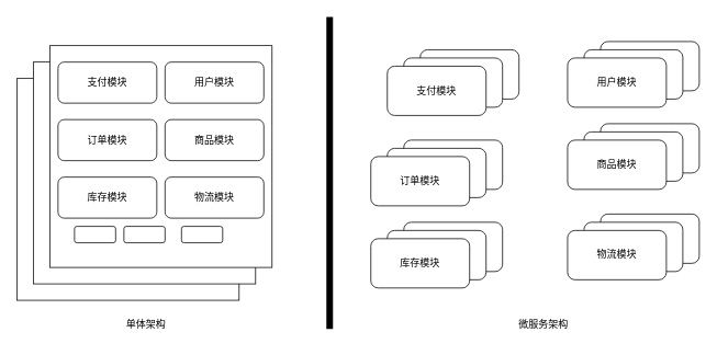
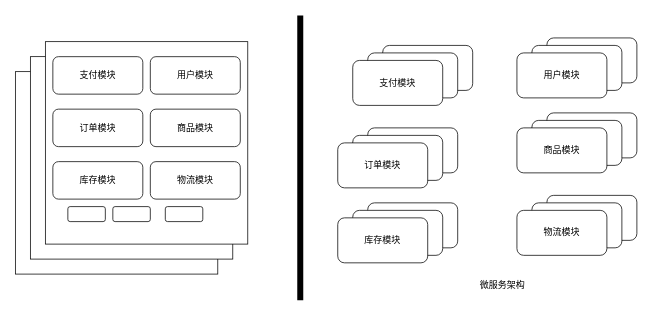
  <mxCell id="0" />
  <mxCell id="1" parent="0" />
  <mxCell id="2" value="" style="whiteSpace=wrap;html=1;aspect=fixed;" parent="1" vertex="1"><mxGeometry x="20" y="95" width="270" height="270" as="geometry" /></mxCell>
  <mxCell id="3" value="" style="whiteSpace=wrap;html=1;aspect=fixed;" parent="1" vertex="1"><mxGeometry x="40" y="75" width="270" height="270" as="geometry" /></mxCell>
  <mxCell id="4" value="" style="whiteSpace=wrap;html=1;aspect=fixed;" parent="1" vertex="1"><mxGeometry x="60" y="55" width="270" height="270" as="geometry" /></mxCell>
  <mxCell id="5" value="支付模块" style="rounded=1;whiteSpace=wrap;html=1;" parent="1" vertex="1"><mxGeometry x="70" y="75" width="120" height="50" as="geometry" /></mxCell>
  <mxCell id="6" value="用户模块" style="rounded=1;whiteSpace=wrap;html=1;" parent="1" vertex="1"><mxGeometry x="200" y="75" width="120" height="50" as="geometry" /></mxCell>
  <mxCell id="7" value="订单模块" style="rounded=1;whiteSpace=wrap;html=1;" parent="1" vertex="1"><mxGeometry x="70" y="145" width="120" height="50" as="geometry" /></mxCell>
  <mxCell id="8" value="商品模块" style="rounded=1;whiteSpace=wrap;html=1;" parent="1" vertex="1"><mxGeometry x="200" y="145" width="120" height="50" as="geometry" /></mxCell>
  <mxCell id="9" value="库存模块" style="rounded=1;whiteSpace=wrap;html=1;" parent="1" vertex="1"><mxGeometry x="70" y="215" width="120" height="50" as="geometry" /></mxCell>
  <mxCell id="10" value="物流模块" style="rounded=1;whiteSpace=wrap;html=1;" parent="1" vertex="1"><mxGeometry x="200" y="215" width="120" height="50" as="geometry" /></mxCell>
  <mxCell id="11" value="" style="rounded=1;whiteSpace=wrap;html=1;" parent="1" vertex="1"><mxGeometry x="90" y="275" width="50" height="20" as="geometry" /></mxCell>
  <mxCell id="12" value="" style="rounded=1;whiteSpace=wrap;html=1;" parent="1" vertex="1"><mxGeometry x="150" y="275" width="50" height="20" as="geometry" /></mxCell>
  <mxCell id="13" value="" style="rounded=1;whiteSpace=wrap;html=1;fontStyle=1" parent="1" vertex="1"><mxGeometry x="220" y="275" width="50" height="20" as="geometry" /></mxCell>
  <mxCell id="14" value="" style="rounded=1;whiteSpace=wrap;html=1;" parent="1" vertex="1"><mxGeometry x="510" y="60" width="120" height="60" as="geometry" /></mxCell>
  <mxCell id="15" value="" style="rounded=1;whiteSpace=wrap;html=1;" parent="1" vertex="1"><mxGeometry x="490" y="70" width="120" height="60" as="geometry" /></mxCell>
  <mxCell id="16" value="支付模块" style="rounded=1;whiteSpace=wrap;html=1;" parent="1" vertex="1"><mxGeometry x="470" y="80" width="120" height="60" as="geometry" /></mxCell>
  <mxCell id="17" value="" style="rounded=1;whiteSpace=wrap;html=1;" parent="1" vertex="1"><mxGeometry x="729" y="50" width="120" height="60" as="geometry" /></mxCell>
  <mxCell id="18" value="" style="rounded=1;whiteSpace=wrap;html=1;" parent="1" vertex="1"><mxGeometry x="709" y="60" width="120" height="60" as="geometry" /></mxCell>
  <mxCell id="19" value="用户模块" style="rounded=1;whiteSpace=wrap;html=1;" parent="1" vertex="1"><mxGeometry x="689" y="70" width="120" height="60" as="geometry" /></mxCell>
  <mxCell id="20" value="" style="rounded=1;whiteSpace=wrap;html=1;" parent="1" vertex="1"><mxGeometry x="490" y="170" width="120" height="60" as="geometry" /></mxCell>
  <mxCell id="21" value="" style="rounded=1;whiteSpace=wrap;html=1;" parent="1" vertex="1"><mxGeometry x="470" y="180" width="120" height="60" as="geometry" /></mxCell>
  <mxCell id="22" value="订单模块" style="rounded=1;whiteSpace=wrap;html=1;" parent="1" vertex="1"><mxGeometry x="450" y="190" width="120" height="60" as="geometry" /></mxCell>
  <mxCell id="23" value="" style="rounded=1;whiteSpace=wrap;html=1;" parent="1" vertex="1"><mxGeometry x="729" y="150" width="120" height="60" as="geometry" /></mxCell>
  <mxCell id="24" value="" style="rounded=1;whiteSpace=wrap;html=1;" parent="1" vertex="1"><mxGeometry x="709" y="160" width="120" height="60" as="geometry" /></mxCell>
  <mxCell id="25" value="商品模块" style="rounded=1;whiteSpace=wrap;html=1;" parent="1" vertex="1"><mxGeometry x="689" y="170" width="120" height="60" as="geometry" /></mxCell>
  <mxCell id="26" value="" style="rounded=1;whiteSpace=wrap;html=1;" parent="1" vertex="1"><mxGeometry x="490" y="270" width="120" height="60" as="geometry" /></mxCell>
  <mxCell id="27" value="" style="rounded=1;whiteSpace=wrap;html=1;" parent="1" vertex="1"><mxGeometry x="470" y="280" width="120" height="60" as="geometry" /></mxCell>
  <mxCell id="28" value="库存模块" style="rounded=1;whiteSpace=wrap;html=1;" parent="1" vertex="1"><mxGeometry x="450" y="290" width="120" height="60" as="geometry" /></mxCell>
  <mxCell id="29" value="" style="rounded=1;whiteSpace=wrap;html=1;" parent="1" vertex="1"><mxGeometry x="729" y="260" width="120" height="60" as="geometry" /></mxCell>
  <mxCell id="30" value="" style="rounded=1;whiteSpace=wrap;html=1;" parent="1" vertex="1"><mxGeometry x="709" y="270" width="120" height="60" as="geometry" /></mxCell>
  <mxCell id="31" value="物流模块" style="rounded=1;whiteSpace=wrap;html=1;" parent="1" vertex="1"><mxGeometry x="689" y="280" width="120" height="60" as="geometry" /></mxCell>
  <mxCell id="32" value="" style="endArrow=none;html=1;rounded=0;strokeWidth=8;" edge="1" parent="1"><mxGeometry width="50" height="50" relative="1" as="geometry"><mxPoint x="400" y="400" as="sourcePoint" /><mxPoint x="400" as="targetPoint" y="20" /></mxGeometry></mxCell>
- <mxCell id="33" value="单体架构" style="text;html=1;strokeColor=none;fillColor=none;align=center;verticalAlign=middle;whiteSpace=wrap;rounded=0;" vertex="1" parent="1"><mxGeometry x="147" y="380" width="60" height="30" as="geometry" /></mxCell>
- <mxCell id="34" value="微服务架构" style="text;html=1;strokeColor=none;fillColor=none;align=center;verticalAlign=middle;whiteSpace=wrap;rounded=0;" vertex="1" parent="1"><mxGeometry y="380" width="80" height="30" as="geometry" x="620" /></mxCell>
+ <mxCell id="34" value="微服务架构" style="text;html=1;strokeColor=none;fillColor=none;align=center;verticalAlign=middle;whiteSpace=wrap;rounded=0;" vertex="1" parent="1"><mxGeometry x="630" y="365" width="80" height="30" as="geometry" /></mxCell>
